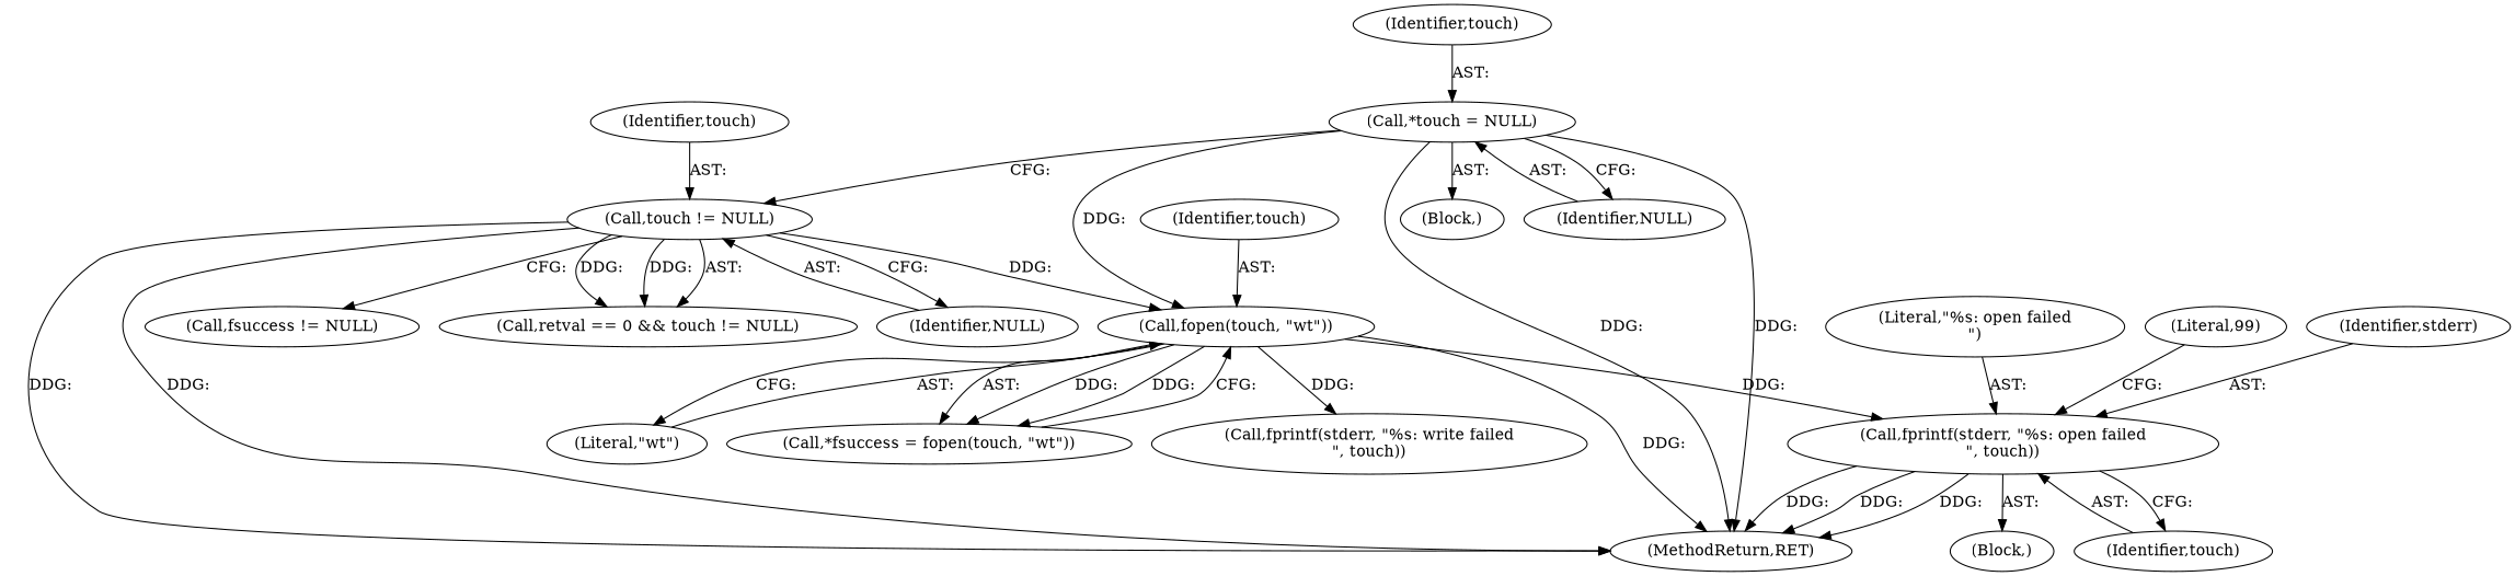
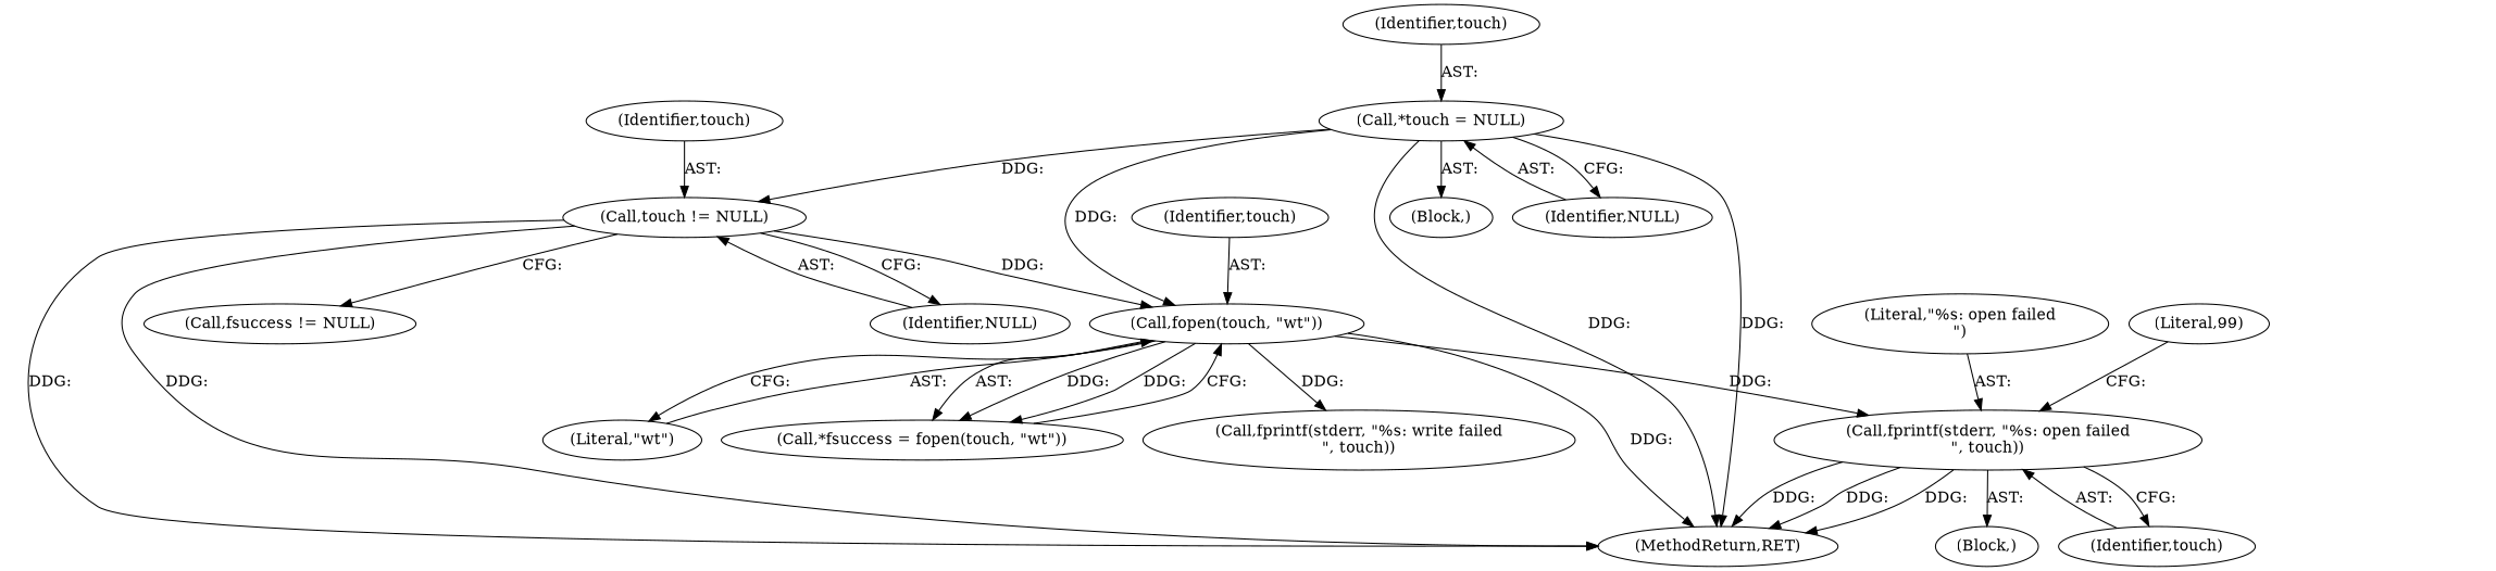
  digraph {
    n1 [label="(Call,fprintf(stderr, \"%s: open failed\n\", touch))"]
    n2 [label="(Identifier,touch)"]
    n3 [label="(MethodReturn,RET)"]
    n4 [label="(Block,)"]
    n5 [label="(Call,fopen(touch, \"wt\"))"]
    n6 [label="(Call,fprintf(stderr, \"%s: write failed\n\", touch))"]
    n7 [label="(Call,*fsuccess = fopen(touch, \"wt\"))"]
    n8 [label="(Literal,\"wt\")"]
    n9 [label="(Call,*touch = NULL)"]
    n10 [label="(Call,touch != NULL)"]
    n11 [label="(Block,)"]
    n12 [label="(Identifier,NULL)"]
    n13 [label="(Identifier,NULL)"]
    n14 [label="(Call,fsuccess != NULL)"]
-   n15 [label="(Call,retval == 0 && touch != NULL)"]
    n16 [label="(Literal,99)"]
    n17 [label="(Identifier,touch)"]
    n18 [label="(Identifier,touch)"]
    n19 [label="(Identifier,touch)"]
-   n20 [label="(Identifier,stderr)"]
    n21 [label="(Literal,\"%s: open failed\n\")"]
    n1 -> n2 [label="CFG: "]
    n1 -> n3 [label="DDG: "]
    n1 -> n3 [label="DDG: "]
    n1 -> n3 [label="DDG: "]
    n1 -> n4 [label="AST: "]
    n2 -> n1 [label="AST: "]
    n5 -> n1 [label="DDG: "]
    n5 -> n3 [label="DDG: "]
    n5 -> n6 [label="DDG: "]
    n5 -> n7 [label="AST: "]
    n5 -> n7 [label="DDG: "]
    n5 -> n7 [label="DDG: "]
    n5 -> n8 [label="CFG: "]
    n7 -> n5 [label="CFG: "]
    n8 -> n5 [label="AST: "]
    n9 -> n3 [label="DDG: "]
    n9 -> n3 [label="DDG: "]
    n9 -> n5 [label="DDG: "]
-   n9 -> n10 [label="CFG: "]
+   n9 -> n10 [label="DDG: "]
    n9 -> n11 [label="AST: "]
    n9 -> n12 [label="CFG: "]
    n10 -> n3 [label="DDG: "]
    n10 -> n3 [label="DDG: "]
    n10 -> n5 [label="DDG: "]
    n10 -> n13 [label="CFG: "]
    n10 -> n14 [label="CFG: "]
-   n10 -> n15 [label="AST: "]
-   n10 -> n15 [label="DDG: "]
-   n10 -> n15 [label="DDG: "]
    n12 -> n9 [label="AST: "]
    n13 -> n10 [label="AST: "]
    n16 -> n1 [label="CFG: "]
    n17 -> n10 [label="AST: "]
    n18 -> n5 [label="AST: "]
    n19 -> n9 [label="AST: "]
-   n20 -> n1 [label="AST: "]
    n21 -> n1 [label="AST: "]
  }
